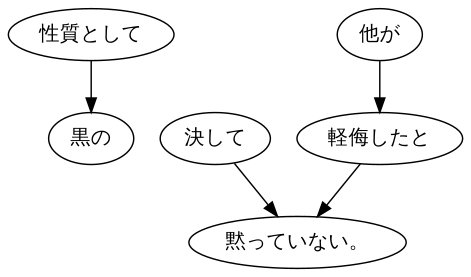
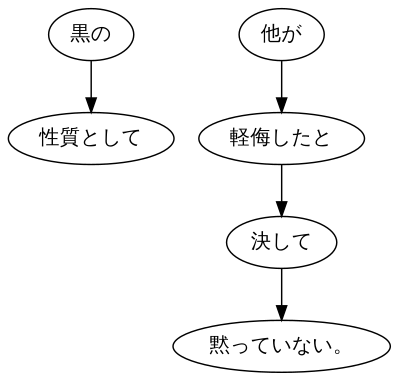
  digraph {
    n1 [label="黒の"]
    n2 [label="性質として"]
    n3 [label="軽侮したと"]
    n4 [label="黙っていない。"]
    n5 [label="他が"]
    n6 [label="決して"]
-   n2 -> n1
-   n3 -> n4
+   n1 -> n2
+   n3 -> n6
    n5 -> n3
    n6 -> n4
  }
